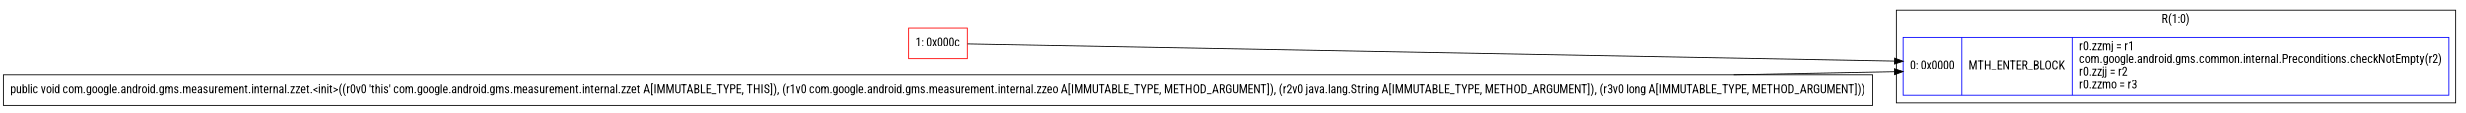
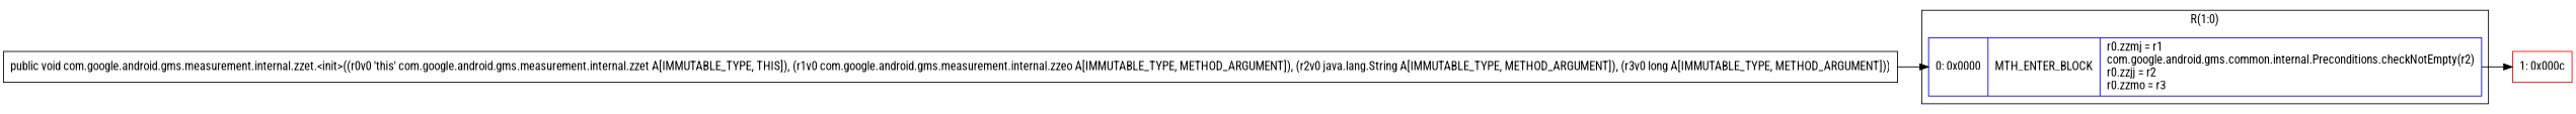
  digraph {
    rankdir=LR
    fontname="Roboto Condensed"
    node [shape=record fontname="Roboto Condensed"]
    edge [fontname="Roboto Condensed"]
    n1 [color=blue label="{0\:\ 0x0000|MTH_ENTER_BLOCK\l|r0.zzmj = r1\lcom.google.android.gms.common.internal.Preconditions.checkNotEmpty(r2)\lr0.zzjj = r2\lr0.zzmo = r3\l}"]
    n2 [color=red label="{1\:\ 0x000c}"]
    n3 [label="{public void com.google.android.gms.measurement.internal.zzet.\<init\>((r0v0 'this' com.google.android.gms.measurement.internal.zzet A[IMMUTABLE_TYPE, THIS]), (r1v0 com.google.android.gms.measurement.internal.zzeo A[IMMUTABLE_TYPE, METHOD_ARGUMENT]), (r2v0 java.lang.String A[IMMUTABLE_TYPE, METHOD_ARGUMENT]), (r3v0 long A[IMMUTABLE_TYPE, METHOD_ARGUMENT])) }"]
    subgraph cluster_1 {
      label="R(1:0)"
      n1
    }
-   n2 -> n1
+   n1 -> n2
    n3 -> n1
  }
